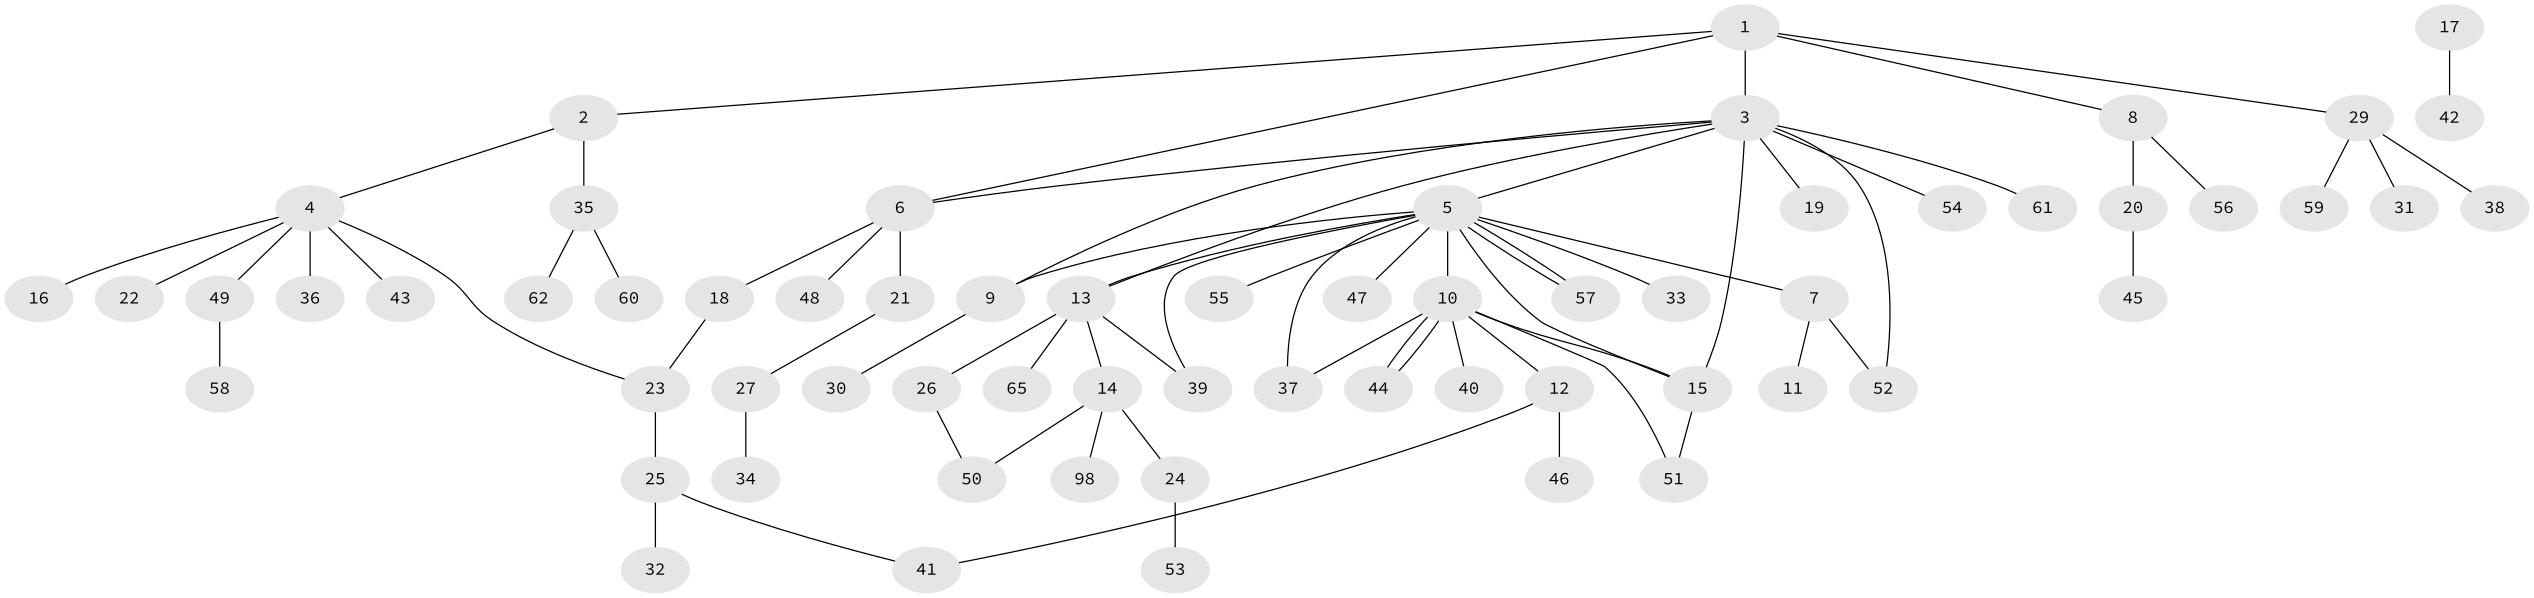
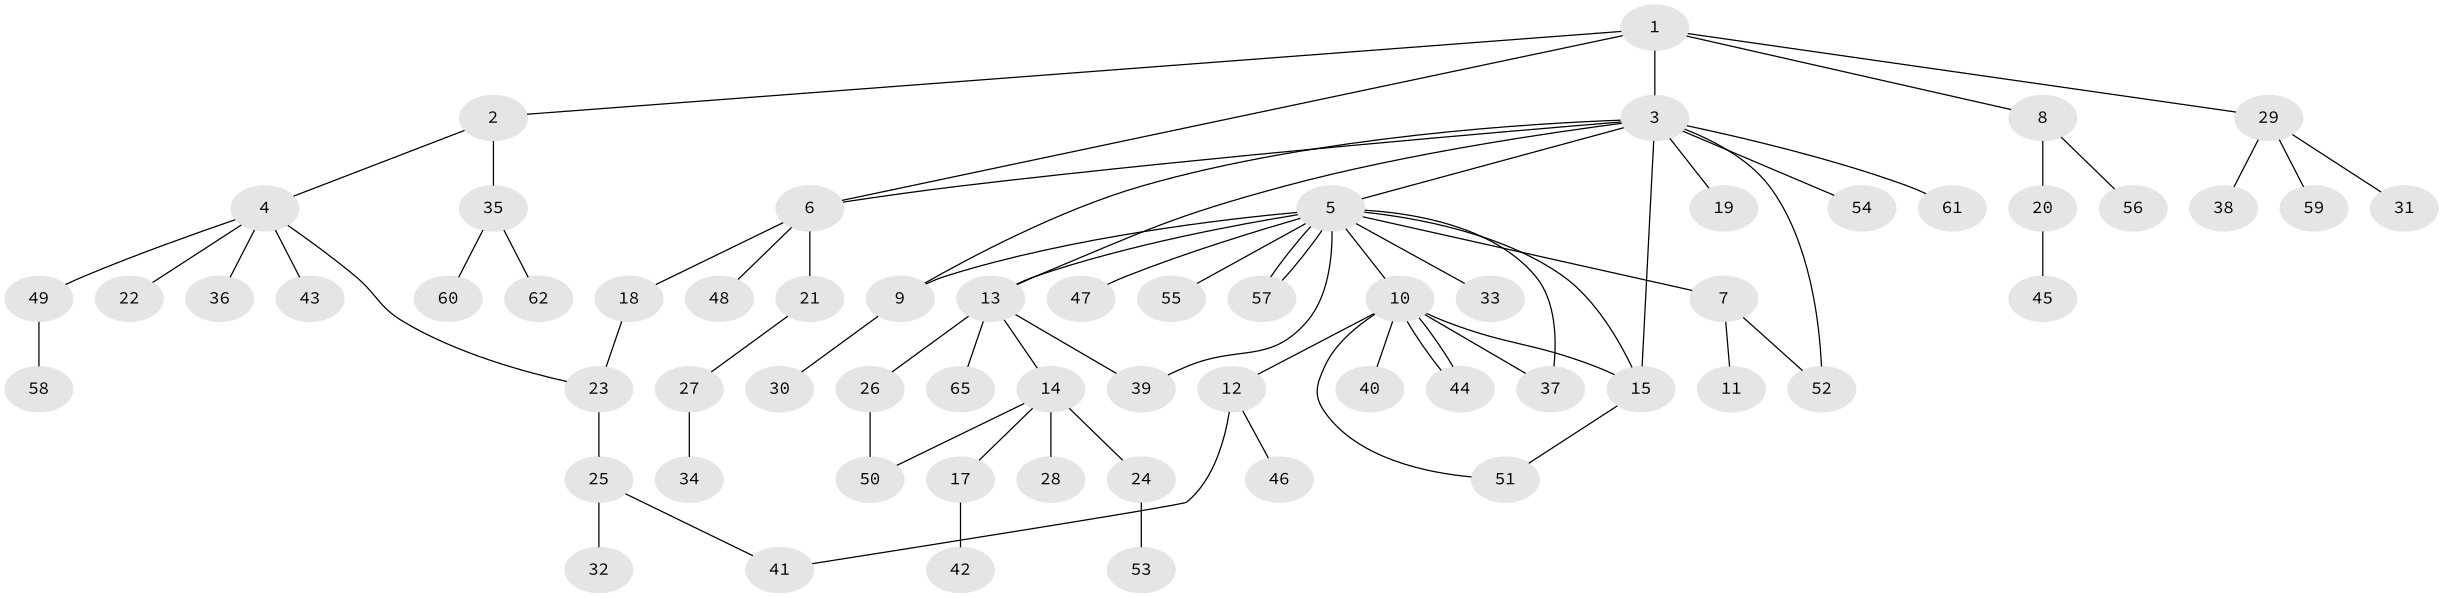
  graph {
    fontname="Source Code Pro"
    node [color=gray90 fontname="Source Code Pro" style=filled]
    edge [fontname="Source Code Pro"]
    1
    2
    3
    6
    8
    29
    4
    35
    5
    9
    13
    15
    19
    52
    54
    61
    18
    21
    48
    20
    56
    31
    38
    59
-   16
    22
    23
    36
    43
    49
    60
    62
    7
    10
    33
    37
    39
    47
    55
    57
    30
    14
    26
    n44 [label=65]
    51
    25
    58
    11
    12
    40
    44
    27
    34
    45
    41
    46
    17
    24
-   28 [label=98]
+   28
    50
    42
    53
    32
    1 -- 2
    1 -- 3
    1 -- 6
    1 -- 8
    1 -- 29
    2 -- 4
    2 -- 35
    3 -- 6
    3 -- 5
    3 -- 9
    3 -- 13
    3 -- 15
    3 -- 19
    3 -- 52
    3 -- 54
    3 -- 61
    6 -- 18
    6 -- 21
    6 -- 48
    8 -- 20
    8 -- 56
    29 -- 31
    29 -- 38
    29 -- 59
-   4 -- 16
    4 -- 22
    4 -- 23
    4 -- 36
    4 -- 43
    4 -- 49
    35 -- 60
    35 -- 62
    5 -- 9
    5 -- 13
    5 -- 15
    5 -- 7
    5 -- 10
    5 -- 33
    5 -- 37
    5 -- 39
    5 -- 47
    5 -- 55
    5 -- 57
    5 -- 57
    9 -- 30
    13 -- 39
    13 -- 14
    13 -- 26
    13 -- n44
    15 -- 51
    18 -- 23
    21 -- 27
    20 -- 45
    23 -- 25
    49 -- 58
    7 -- 52
    7 -- 11
    10 -- 15
    10 -- 37
    10 -- 51
    10 -- 12
    10 -- 40
    10 -- 44
    10 -- 44
+   14 -- 17
    14 -- 24
    14 -- 28
    14 -- 50
    26 -- 50
    25 -- 41
    25 -- 32
    12 -- 41
    12 -- 46
    27 -- 34
    17 -- 42
    24 -- 53
  }
